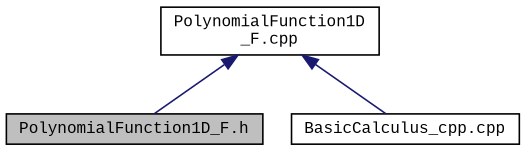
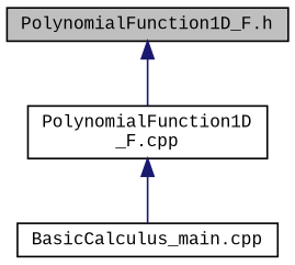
  digraph {
    fontname="Liberation Mono"
    node [color=black fillcolor=white fontname="Liberation Mono" fontsize=10 shape=record style=filled]
    edge [color=midnightblue dir=back fontname="Liberation Mono" fontsize=10 labelfontname=Helvetica labelfontsize=10 style=solid]
    n1 [fillcolor=grey75 fontcolor=black height=0.2 label="PolynomialFunction1D_F.h" width=0.4]
    n2 [height=0.2 label="PolynomialFunction1D\l_F.cpp" width=0.4]
-   n3 [height=0.2 label="BasicCalculus_cpp.cpp" width=0.4]
-   n2 -> n1
+   n3 [height=0.2 label="BasicCalculus_main.cpp" width=0.4]
+   n1 -> n2
    n2 -> n3
  }
